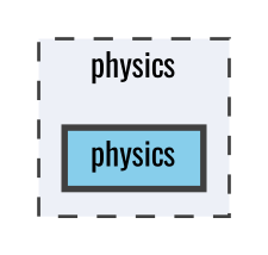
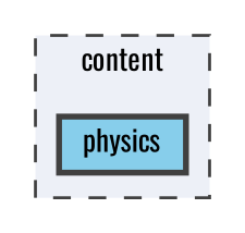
  digraph {
    compound=true
    rankdir=LR
    fontname=Oswald
    n1 [color=grey25 fillcolor=skyblue fontname=Oswald fontsize=10 height=0.2 label=physics shape=box style="filled,bold" width=0.4]
    subgraph cluster_1 {
      bgcolor="#edf0f7"
      fontsize=10
-     label=physics
+     label=content
      pencolor=grey25
      style="filled,dashed"
      n1
    }
  }
